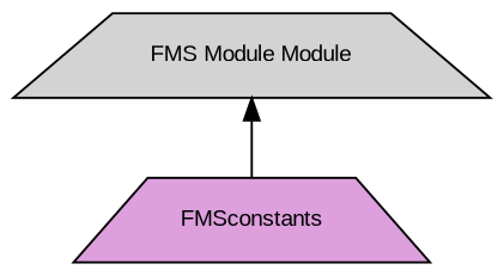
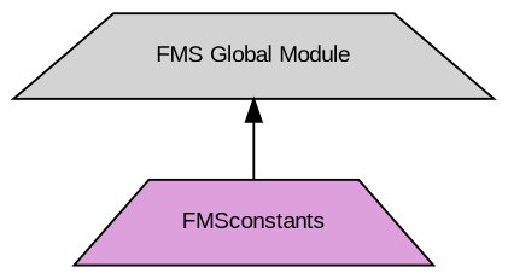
  digraph {
    rankdir=TB
    fontname="Liberation Sans"
    node [color=black fontname="Liberation Sans" fontsize=10 shape=trapezium style=filled]
    n1 [fillcolor=plum fontcolor=black height=0.2 label=FMSconstants width=0.4]
-   n2 [fillcolor=lightgrey height=0.2 label="FMS Module Module" width=0.4]
+   n2 [fillcolor=lightgrey height=0.2 label="FMS Global Module" width=0.4]
    n2 -> n1 [dir=back fontname="Liberation Sans" fontsize=10 labelfontname=Helvetica labelfontsize=10 shape=plaintext style=solid]
  }
